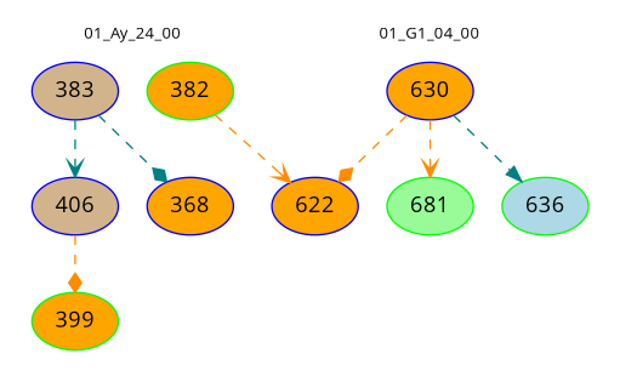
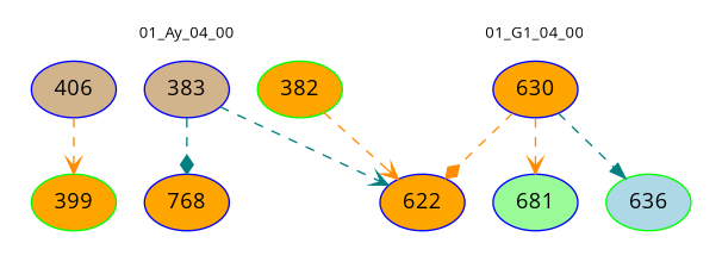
  digraph {
    fontname="Open Sans"
    node [color=blue fillcolor=orange fontname="Open Sans" style=filled]
    edge [arrowhead=vee color=darkorange fontname="Open Sans" style=dashed]
    n1 [color=green label=382]
    n2 [fillcolor=tan label=383]
    n3 [fillcolor=tan label=406]
-   n4 [label=368]
+   n4 [label=768]
    n5 [color=green label=399]
    n6 [color=green fillcolor=lightblue label=636]
    n7 [label=630]
    n8 [label=622]
-   n9 [color=green fillcolor=palegreen label=681]
+   n9 [fillcolor=palegreen label=681]
    subgraph cluster_1 {
      color=white
      fontsize=10
-     label="01_Ay_24_00"
+     label="01_Ay_04_00"
      n1
      n2
      n3
      n4
      n5
    }
    subgraph cluster_2 {
      color=white
      fontsize=10
      label="01_G1_04_00"
      n6
      n7
      n8
      n9
    }
    n1 -> n8
-   n2 -> n3 [color=teal]
+   n2 -> n8 [color=teal]
    n2 -> n4 [arrowhead=diamond color=teal]
-   n3 -> n5 [arrowhead=diamond]
+   n3 -> n5
    n7 -> n6 [arrowhead=normal color=teal]
    n7 -> n8 [arrowhead=diamond]
    n7 -> n9
  }
